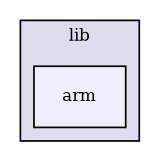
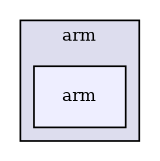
  digraph {
    compound=true
    fontname="DejaVu Serif"
    n1 [fillcolor="#eeeeff" fontname="DejaVu Serif" fontsize=10 label=arm pencolor=black shape=box style=filled]
    subgraph cluster_1 {
      bgcolor="#ddddee"
      fontsize=10
-     label=lib
+     label=arm
      pencolor=black
      n1
    }
  }
